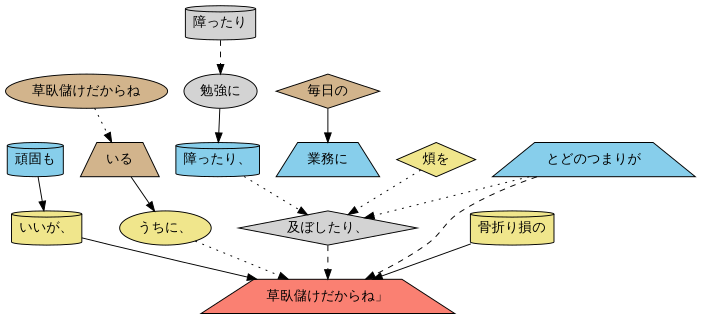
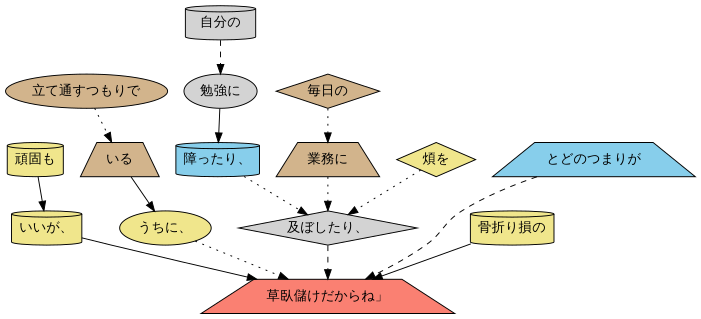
  digraph {
    node [fillcolor=khaki shape=cylinder style=filled]
    edge [style=solid]
-   n1 [fillcolor=skyblue label="頑固も"]
+   n1 [label="頑固も"]
    n2 [label="いいが、"]
    n3 [fillcolor=salmon label="草臥儲けだからね」" shape=trapezium]
-   n4 [fillcolor=tan label="草臥儲けだからね" shape=ellipse]
+   n4 [fillcolor=tan label="立て通すつもりで" shape=ellipse]
    n5 [fillcolor=tan label="いる" shape=trapezium]
    n6 [label="うちに、" shape=ellipse]
-   n7 [fillcolor=lightgrey label="障ったり"]
+   n7 [fillcolor=lightgrey label="自分の"]
    n8 [fillcolor=lightgrey label="勉強に" shape=ellipse]
    n9 [fillcolor=skyblue label="障ったり、"]
    n10 [fillcolor=lightgrey label="及ぼしたり、" shape=diamond]
    n11 [fillcolor=tan label="毎日の" shape=diamond]
-   n12 [fillcolor=skyblue label="業務に" shape=trapezium]
+   n12 [fillcolor=tan label="業務に" shape=trapezium]
    n13 [label="煩を" shape=diamond]
    n14 [fillcolor=skyblue label="とどのつまりが" shape=trapezium]
    n15 [label="骨折り損の"]
    n1 -> n2
    n2 -> n3
    n4 -> n5 [style=dotted]
    n5 -> n6
    n6 -> n3 [style=dotted]
    n7 -> n8 [style=dashed]
    n8 -> n9
    n9 -> n10 [style=dotted]
    n10 -> n3 [style=dashed]
-   n11 -> n12
-   n14 -> n10 [style=dotted]
+   n11 -> n12 [style=dotted]
+   n12 -> n10 [style=dotted]
    n13 -> n10 [style=dotted]
    n14 -> n3 [style=dashed]
    n15 -> n3
  }
